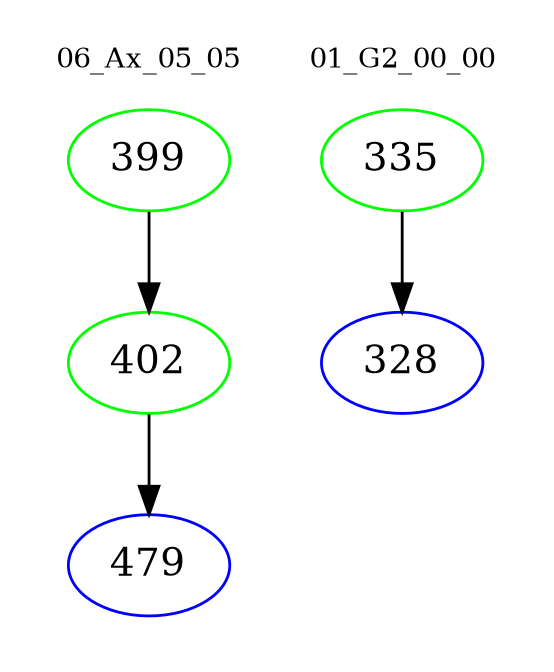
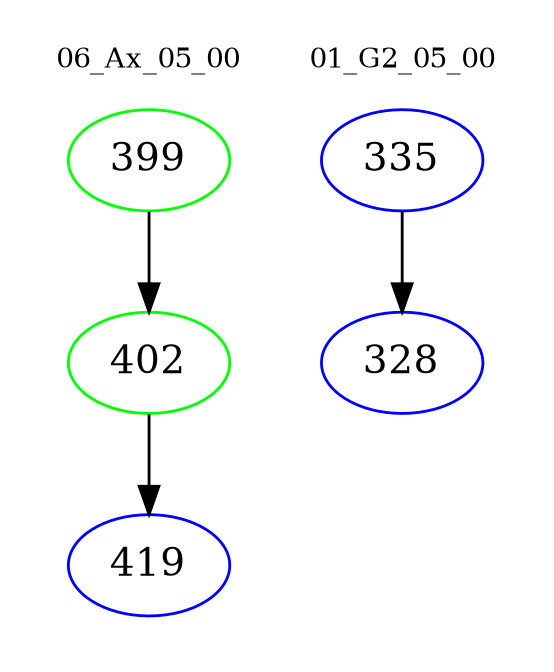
  digraph {
    node [color=green]
    edge [color=black]
    n1 [label=399]
    n2 [label=402]
-   n3 [color=blue label=479]
-   n4 [label=335]
+   n3 [color=blue label=419]
+   n4 [color=blue label=335]
    n5 [color=blue label=328]
    subgraph cluster_1 {
      color=white
      fontsize=10
-     label="06_Ax_05_05"
+     label="06_Ax_05_00"
      n1
      n2
      n3
    }
    subgraph cluster_2 {
      color=white
      fontsize=10
-     label="01_G2_00_00"
+     label="01_G2_05_00"
      n4
      n5
    }
    n1 -> n2
    n2 -> n3
    n4 -> n5
  }
